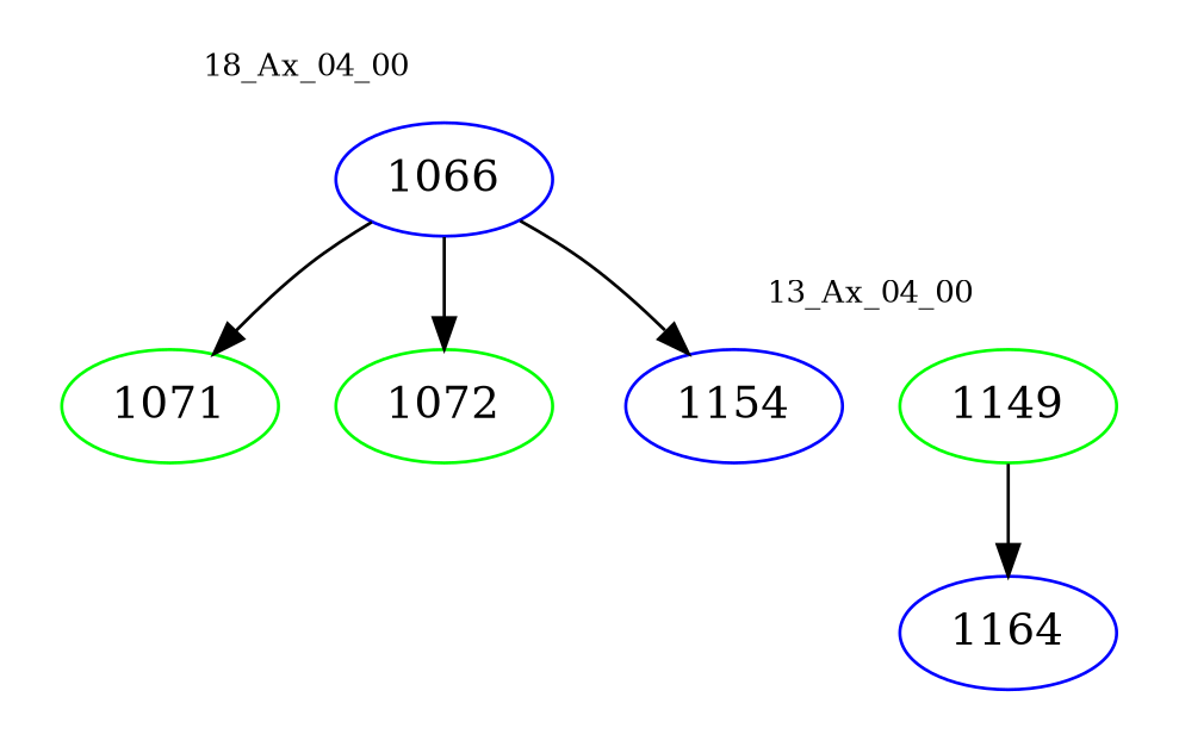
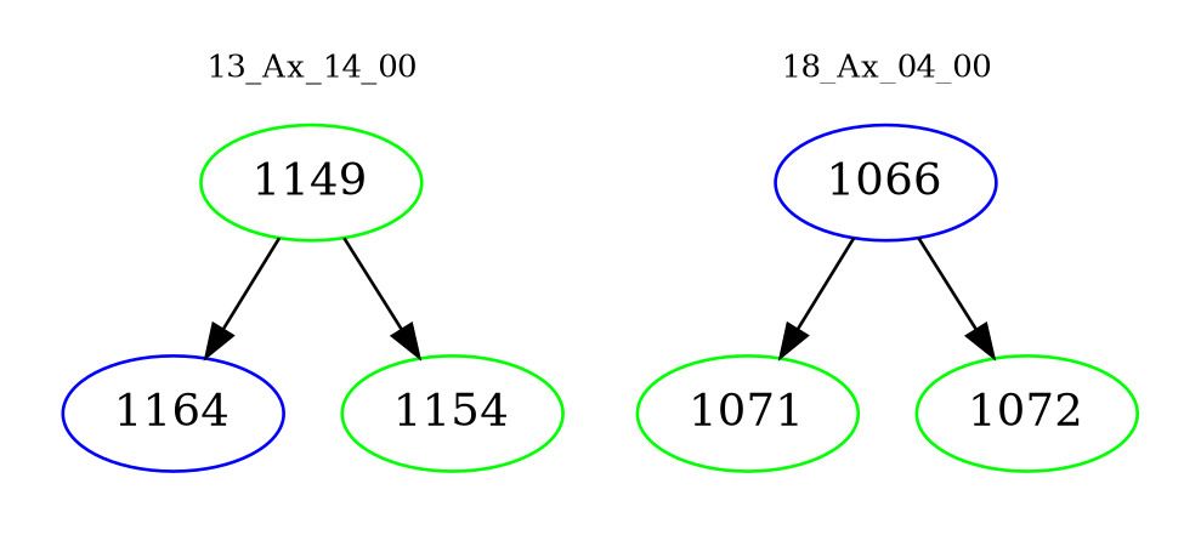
  digraph {
    node [color=green]
    edge [color=black]
    n1 [label=1149]
    n2 [color=blue label=1164]
-   n3 [color=blue label=1154]
+   n3 [label=1154]
    n4 [color=blue label=1066]
    n5 [label=1071]
    n6 [label=1072]
    subgraph cluster_1 {
      color=white
      fontsize=10
-     label="13_Ax_04_00"
+     label="13_Ax_14_00"
      n1
      n2
      n3
    }
    subgraph cluster_2 {
      color=white
      fontsize=10
      label="18_Ax_04_00"
      n4
      n5
      n6
    }
    n1 -> n2
-   n4 -> n3
+   n1 -> n3
    n4 -> n5
    n4 -> n6
  }
